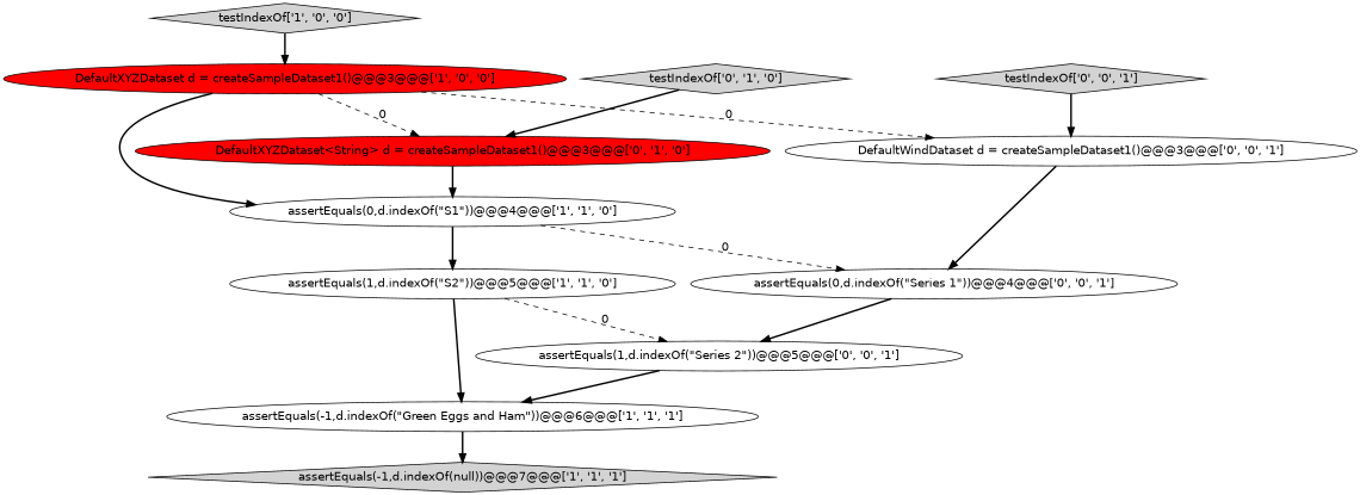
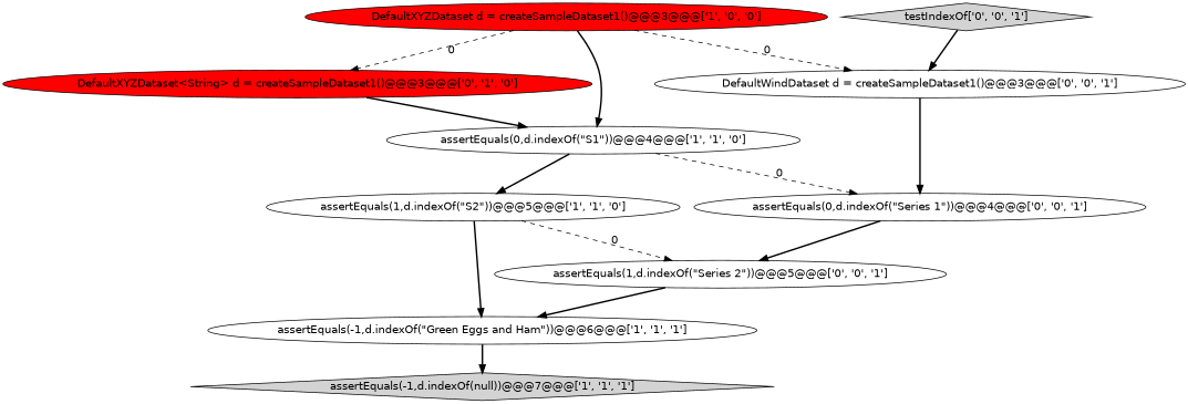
  digraph {
    fontname="DejaVu Sans"
    node [fillcolor=white fontname="DejaVu Sans" shape=ellipse style=filled]
    edge [fontname="DejaVu Sans" style=bold]
    n1 [fillcolor=red label="DefaultXYZDataset d = createSampleDataset1()@@@3@@@['1', '0', '0']"]
    n2 [label="assertEquals(0,d.indexOf(\"S1\"))@@@4@@@['1', '1', '0']"]
    n3 [label="DefaultWindDataset d = createSampleDataset1()@@@3@@@['0', '0', '1']"]
    n4 [fillcolor=red label="DefaultXYZDataset<String> d = createSampleDataset1()@@@3@@@['0', '1', '0']"]
    n5 [label="assertEquals(1,d.indexOf(\"S2\"))@@@5@@@['1', '1', '0']"]
    n6 [label="assertEquals(0,d.indexOf(\"Series 1\"))@@@4@@@['0', '0', '1']"]
-   n7 [fillcolor=lightgray label="testIndexOf['0', '1', '0']" shape=diamond]
    n8 [label="assertEquals(1,d.indexOf(\"Series 2\"))@@@5@@@['0', '0', '1']"]
    n9 [label="assertEquals(-1,d.indexOf(\"Green Eggs and Ham\"))@@@6@@@['1', '1', '1']"]
    n10 [fillcolor=lightgray label="assertEquals(-1,d.indexOf(null))@@@7@@@['1', '1', '1']" shape=diamond]
-   n11 [fillcolor=lightgray label="testIndexOf['1', '0', '0']" shape=diamond]
    n12 [fillcolor=lightgray label="testIndexOf['0', '0', '1']" shape=diamond]
    n1 -> n2
    n1 -> n3 [label=0 style=dashed]
    n1 -> n4 [label=0 style=dashed]
    n2 -> n5
    n2 -> n6 [label=0 style=dashed]
    n3 -> n6
    n4 -> n2
    n5 -> n8 [label=0 style=dashed]
    n5 -> n9
    n6 -> n8
-   n7 -> n4
    n8 -> n9
    n9 -> n10
-   n11 -> n1
    n12 -> n3
  }
